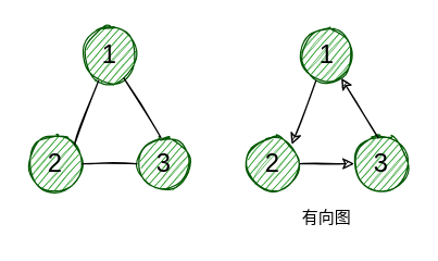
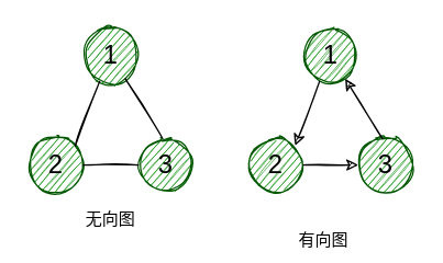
  <mxCell id="0" />
  <mxCell id="1" parent="0" />
  <mxCell id="2" value="1" style="ellipse;whiteSpace=wrap;aspect=fixed;sketch=1;fillColor=#008a00;strokeColor=#005700;fontSize=19;fontColor=#000000;" parent="1" vertex="1"><mxGeometry x="60" width="40" height="40" as="geometry" y="20" /></mxCell>
  <mxCell id="3" value="2" style="ellipse;whiteSpace=wrap;aspect=fixed;sketch=1;fillColor=#008a00;strokeColor=#005700;fontSize=19;fontColor=#000000;" vertex="1" parent="1"><mxGeometry y="100" width="40" height="40" as="geometry" x="20" /></mxCell>
  <mxCell id="4" value="3" style="ellipse;whiteSpace=wrap;aspect=fixed;sketch=1;fillColor=#008a00;strokeColor=#005700;fontSize=19;fontColor=#000000;" vertex="1" parent="1"><mxGeometry x="100" y="100" width="40" height="40" as="geometry" /></mxCell>
  <mxCell id="5" value="" style="endArrow=none;html=1;fontSize=19;entryX=0.297;entryY=0.972;entryDx=0;entryDy=0;exitX=1;exitY=0;exitDx=0;exitDy=0;sketch=1;entryPerimeter=0;fontColor=#000000;" edge="1" parent="1" source="3" target="2"><mxGeometry width="50" height="50" relative="1" as="geometry"><mxPoint x="150" y="270" as="sourcePoint" /><mxPoint x="200" y="220" as="targetPoint" /></mxGeometry></mxCell>
  <mxCell id="6" value="" style="endArrow=none;html=1;fontSize=19;exitX=0.443;exitY=0.018;exitDx=0;exitDy=0;sketch=1;exitPerimeter=0;fontColor=#000000;" edge="1" parent="1" source="4" target="2"><mxGeometry width="50" height="50" relative="1" as="geometry"><mxPoint x="64.142" y="115.858" as="sourcePoint" /><mxPoint x="90" y="70" as="targetPoint" /></mxGeometry></mxCell>
  <mxCell id="7" value="" style="endArrow=none;html=1;fontSize=19;entryX=0;entryY=0.5;entryDx=0;entryDy=0;exitX=1;exitY=0.5;exitDx=0;exitDy=0;sketch=1;fontColor=#000000;" edge="1" parent="1" source="3" target="4"><mxGeometry width="50" height="50" relative="1" as="geometry"><mxPoint x="64.142" y="115.858" as="sourcePoint" /><mxPoint x="81.88" y="68.88" as="targetPoint" /></mxGeometry></mxCell>
  <mxCell id="8" value="1" style="ellipse;whiteSpace=wrap;aspect=fixed;sketch=1;fillColor=#008a00;strokeColor=#005700;fontSize=19;fontColor=#000000;" vertex="1" parent="1"><mxGeometry x="220" width="40" height="40" as="geometry" y="20" /></mxCell>
  <mxCell id="9" value="2" style="ellipse;whiteSpace=wrap;aspect=fixed;sketch=1;fillColor=#008a00;strokeColor=#005700;fontSize=19;fontColor=#000000;" vertex="1" parent="1"><mxGeometry x="180" y="100" width="40" height="40" as="geometry" /></mxCell>
  <mxCell id="10" value="3" style="ellipse;whiteSpace=wrap;aspect=fixed;sketch=1;fillColor=#008a00;strokeColor=#005700;fontSize=19;fontColor=#000000;" vertex="1" parent="1"><mxGeometry x="260" y="100" width="40" height="40" as="geometry" /></mxCell>
  <mxCell id="11" value="" style="endArrow=none;html=1;fontSize=19;entryX=0.297;entryY=0.972;entryDx=0;entryDy=0;exitX=1;exitY=0;exitDx=0;exitDy=0;sketch=1;entryPerimeter=0;startArrow=classic;startFill=1;fontColor=#000000;" edge="1" parent="1" source="9" target="8"><mxGeometry width="50" height="50" relative="1" as="geometry"><mxPoint x="310" y="270" as="sourcePoint" /><mxPoint x="360" y="220" as="targetPoint" /></mxGeometry></mxCell>
  <mxCell id="12" value="" style="endArrow=classic;html=1;fontSize=19;exitX=0.443;exitY=0.018;exitDx=0;exitDy=0;sketch=1;exitPerimeter=0;startArrow=none;startFill=0;endFill=1;fontColor=#000000;" edge="1" parent="1" source="10" target="8"><mxGeometry width="50" height="50" relative="1" as="geometry"><mxPoint x="224.142" y="115.858" as="sourcePoint" /><mxPoint x="250" y="70" as="targetPoint" /></mxGeometry></mxCell>
  <mxCell id="13" value="" style="endArrow=classic;html=1;fontSize=19;entryX=0;entryY=0.5;entryDx=0;entryDy=0;exitX=1;exitY=0.5;exitDx=0;exitDy=0;sketch=1;startArrow=none;startFill=0;endFill=1;fontColor=#000000;" edge="1" parent="1" source="9" target="10"><mxGeometry width="50" height="50" relative="1" as="geometry"><mxPoint x="224.142" y="115.858" as="sourcePoint" /><mxPoint x="241.88" y="68.88" as="targetPoint" /></mxGeometry></mxCell>
- <mxCell id="15" value="有向图" style="text;html=1;strokeColor=none;fillColor=none;align=center;verticalAlign=middle;whiteSpace=wrap;rounded=0;fontSize=12;fontColor=#000000;" vertex="1" parent="1"><mxGeometry x="205" y="150" width="70" height="20" as="geometry" /></mxCell>
+ <mxCell id="14" value="无向图" style="text;html=1;strokeColor=none;fillColor=none;align=center;verticalAlign=middle;whiteSpace=wrap;rounded=0;fontSize=12;fontColor=#000000;" vertex="1" parent="1"><mxGeometry x="45" y="150" width="70" height="20" as="geometry" /></mxCell>
+ <mxCell id="15" value="有向图" style="text;html=1;strokeColor=none;fillColor=none;align=center;verticalAlign=middle;whiteSpace=wrap;rounded=0;fontSize=12;fontColor=#000000;" vertex="1" parent="1"><mxGeometry x="200" y="165" width="70" height="20" as="geometry" /></mxCell>
